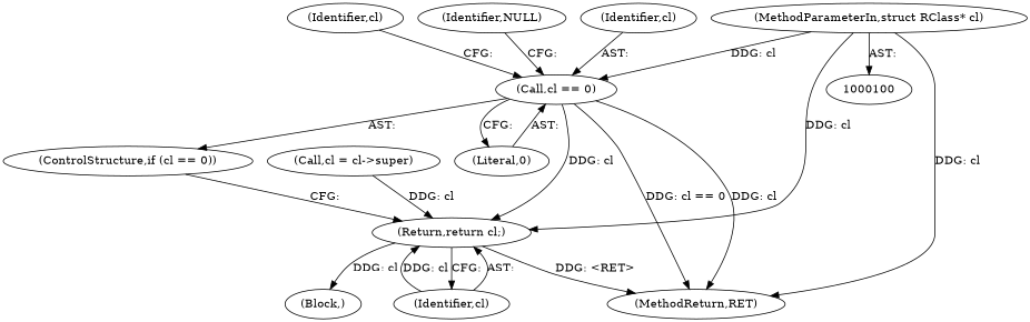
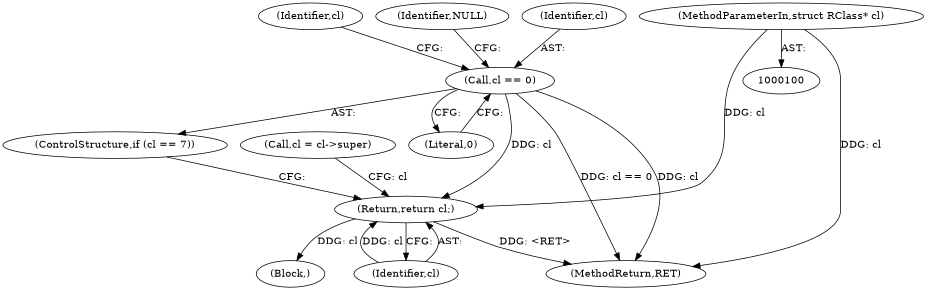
  digraph {
    fontname="DejaVu Serif"
    node [fontname="DejaVu Serif"]
    edge [fontname="DejaVu Serif"]
    n1 [label="(Call,cl == 0)"]
    n2 [label="(Return,return cl;)"]
    n3 [label="(MethodReturn,RET)"]
-   n4 [label="(ControlStructure,if (cl == 0))"]
+   n4 [label="(ControlStructure,if (cl == 7))"]
    n5 [label="(Literal,0)"]
    n6 [label="(Identifier,cl)"]
    n7 [label="(Block,)"]
    n8 [label="(MethodParameterIn,struct RClass* cl)"]
    1000100
    n10 [label="(Call,cl = cl->super)"]
    n11 [label="(Identifier,cl)"]
    n12 [label="(Identifier,cl)"]
    n13 [label="(Identifier,NULL)"]
    n1 -> n2 [label="DDG: cl"]
    n1 -> n3 [label="DDG: cl == 0"]
    n1 -> n3 [label="DDG: cl"]
    n1 -> n4 [label="AST: "]
    n1 -> n5 [label="CFG: "]
    n2 -> n3 [label="DDG: <RET>"]
    n2 -> n6 [label="CFG: "]
    n2 -> n7 [label="DDG: cl"]
    n4 -> n2 [label="CFG: "]
-   n5 -> n1 [label="AST: "]
+   n5 -> n1 [label="CFG: "]
    n6 -> n2 [label="AST: "]
    n6 -> n2 [label="DDG: cl"]
-   n8 -> n1 [label="DDG: cl"]
    n8 -> n2 [label="DDG: cl"]
    n8 -> n3 [label="DDG: cl"]
    n8 -> 1000100 [label="AST: "]
-   n10 -> n2 [label="DDG: cl"]
+   n10 -> n2 [label="CFG: cl"]
    n11 -> n1 [label="AST: "]
    n12 -> n1 [label="CFG: "]
    n13 -> n1 [label="CFG: "]
  }
